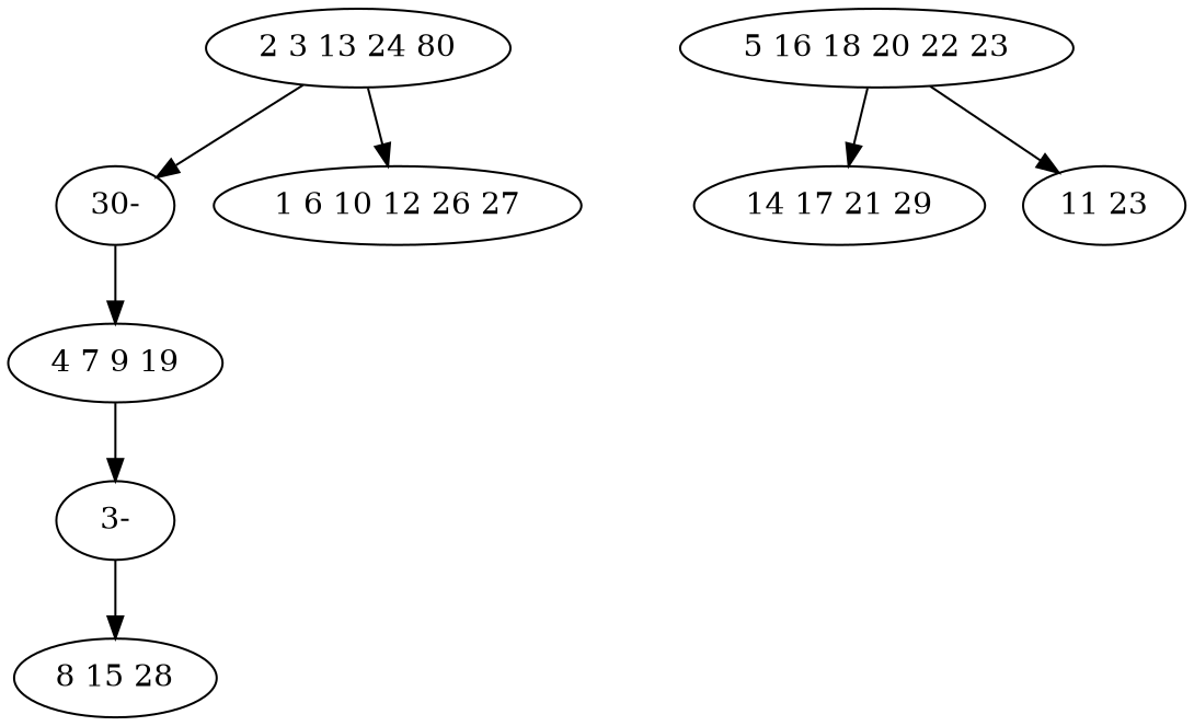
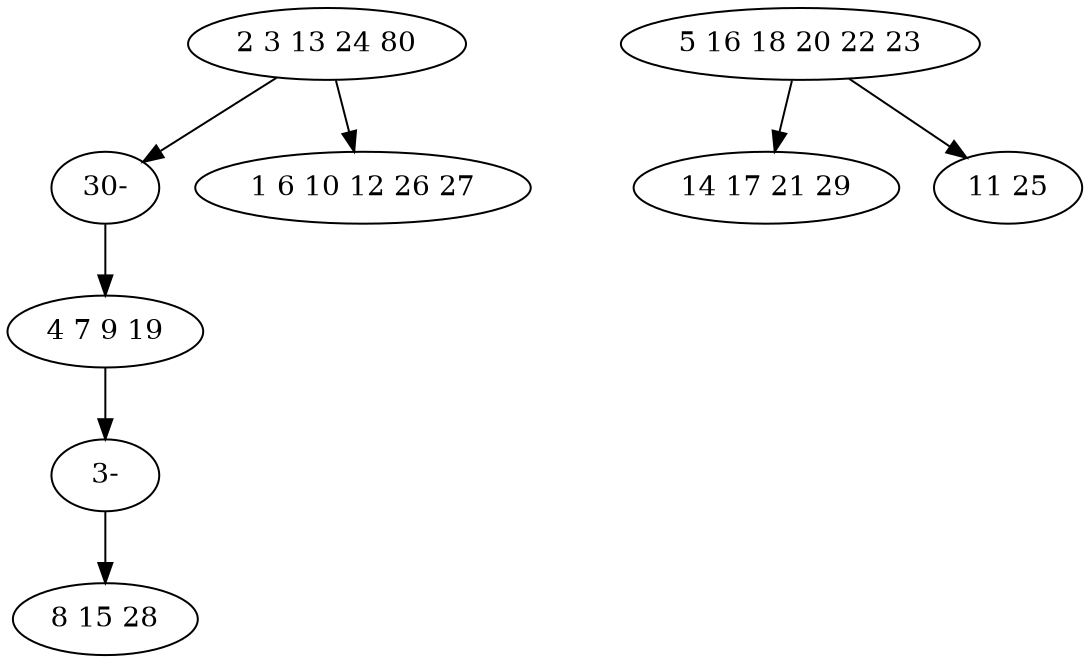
  digraph {
    n1 [label="2 3 13 24 80"]
    n2 [label="30-"]
    n3 [label="1 6 10 12 26 27"]
    n4 [label="4 7 9 19"]
    n5 [label="3-"]
    n6 [label="5 16 18 20 22 23"]
    n7 [label="14 17 21 29"]
-   n8 [label="11 23"]
+   n8 [label="11 25"]
    n9 [label="8 15 28"]
    n1 -> n2
    n1 -> n3
    n2 -> n4
    n4 -> n5
    n5 -> n9
    n6 -> n7
    n6 -> n8
  }
